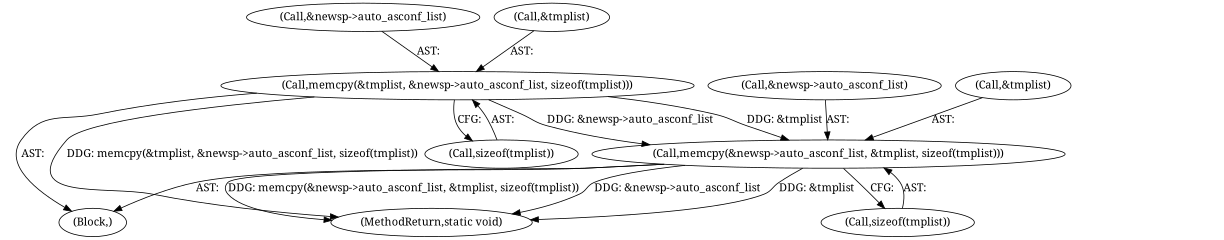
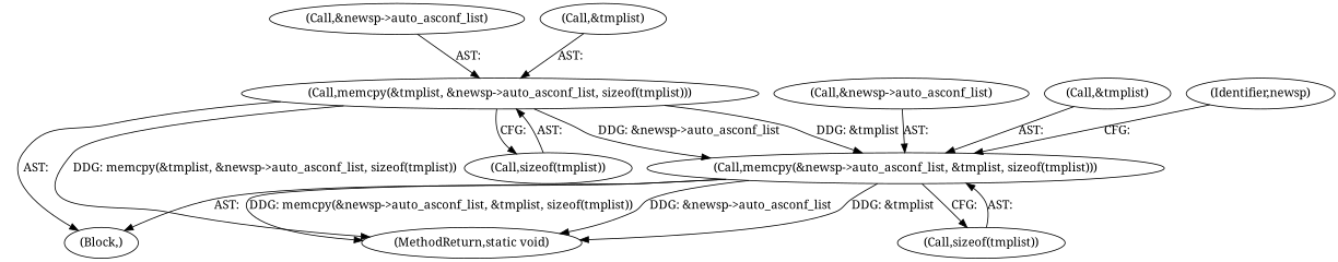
  digraph {
    fontname="Noto Serif"
    node [fontname="Noto Serif"]
    edge [fontname="Noto Serif"]
    n1 [label="(Call,memcpy(&tmplist, &newsp->auto_asconf_list, sizeof(tmplist)))"]
    n2 [label="(Call,memcpy(&newsp->auto_asconf_list, &tmplist, sizeof(tmplist)))"]
    n3 [label="(MethodReturn,static void)"]
    n4 [label="(Block,)"]
    n5 [label="(Call,sizeof(tmplist))"]
    n6 [label="(Call,sizeof(tmplist))"]
    n7 [label="(Call,&newsp->auto_asconf_list)"]
    n8 [label="(Call,&newsp->auto_asconf_list)"]
    n9 [label="(Call,&tmplist)"]
+   n10 [label="(Identifier,newsp)"]
    n11 [label="(Call,&tmplist)"]
    n1 -> n2 [label="DDG: &newsp->auto_asconf_list"]
    n1 -> n2 [label="DDG: &tmplist"]
    n1 -> n3 [label="DDG: memcpy(&tmplist, &newsp->auto_asconf_list, sizeof(tmplist))"]
    n1 -> n4 [label="AST: "]
    n1 -> n5 [label="CFG: "]
    n2 -> n3 [label="DDG: &tmplist"]
    n2 -> n3 [label="DDG: memcpy(&newsp->auto_asconf_list, &tmplist, sizeof(tmplist))"]
    n2 -> n3 [label="DDG: &newsp->auto_asconf_list"]
    n2 -> n4 [label="AST: "]
    n2 -> n6 [label="CFG: "]
    n5 -> n1 [label="AST: "]
    n6 -> n2 [label="AST: "]
    n7 -> n1 [label="AST: "]
    n8 -> n2 [label="AST: "]
    n9 -> n2 [label="AST: "]
+   n10 -> n2 [label="CFG: "]
    n11 -> n1 [label="AST: "]
  }
